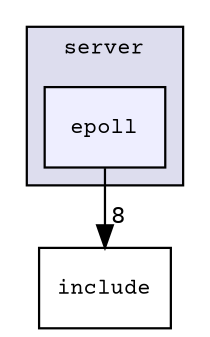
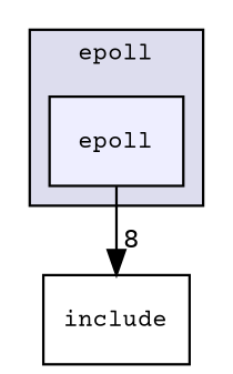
  digraph {
    compound=true
    fontname="Courier Prime"
    node [fontname="Courier Prime" fontsize=10 shape=box]
    n1 [fillcolor="#eeeeff" label=epoll pencolor=black style=filled]
    n2 [label=include]
    subgraph cluster_1 {
      bgcolor="#ddddee"
      fontsize=10
-     label=server
+     label=epoll
      pencolor=black
      n1
    }
    n1 -> n2 [headlabel=8 labeldistance=1.5 labelfontname=Helvetica labelfontsize=10 fontname="Courier Prime"]
  }
